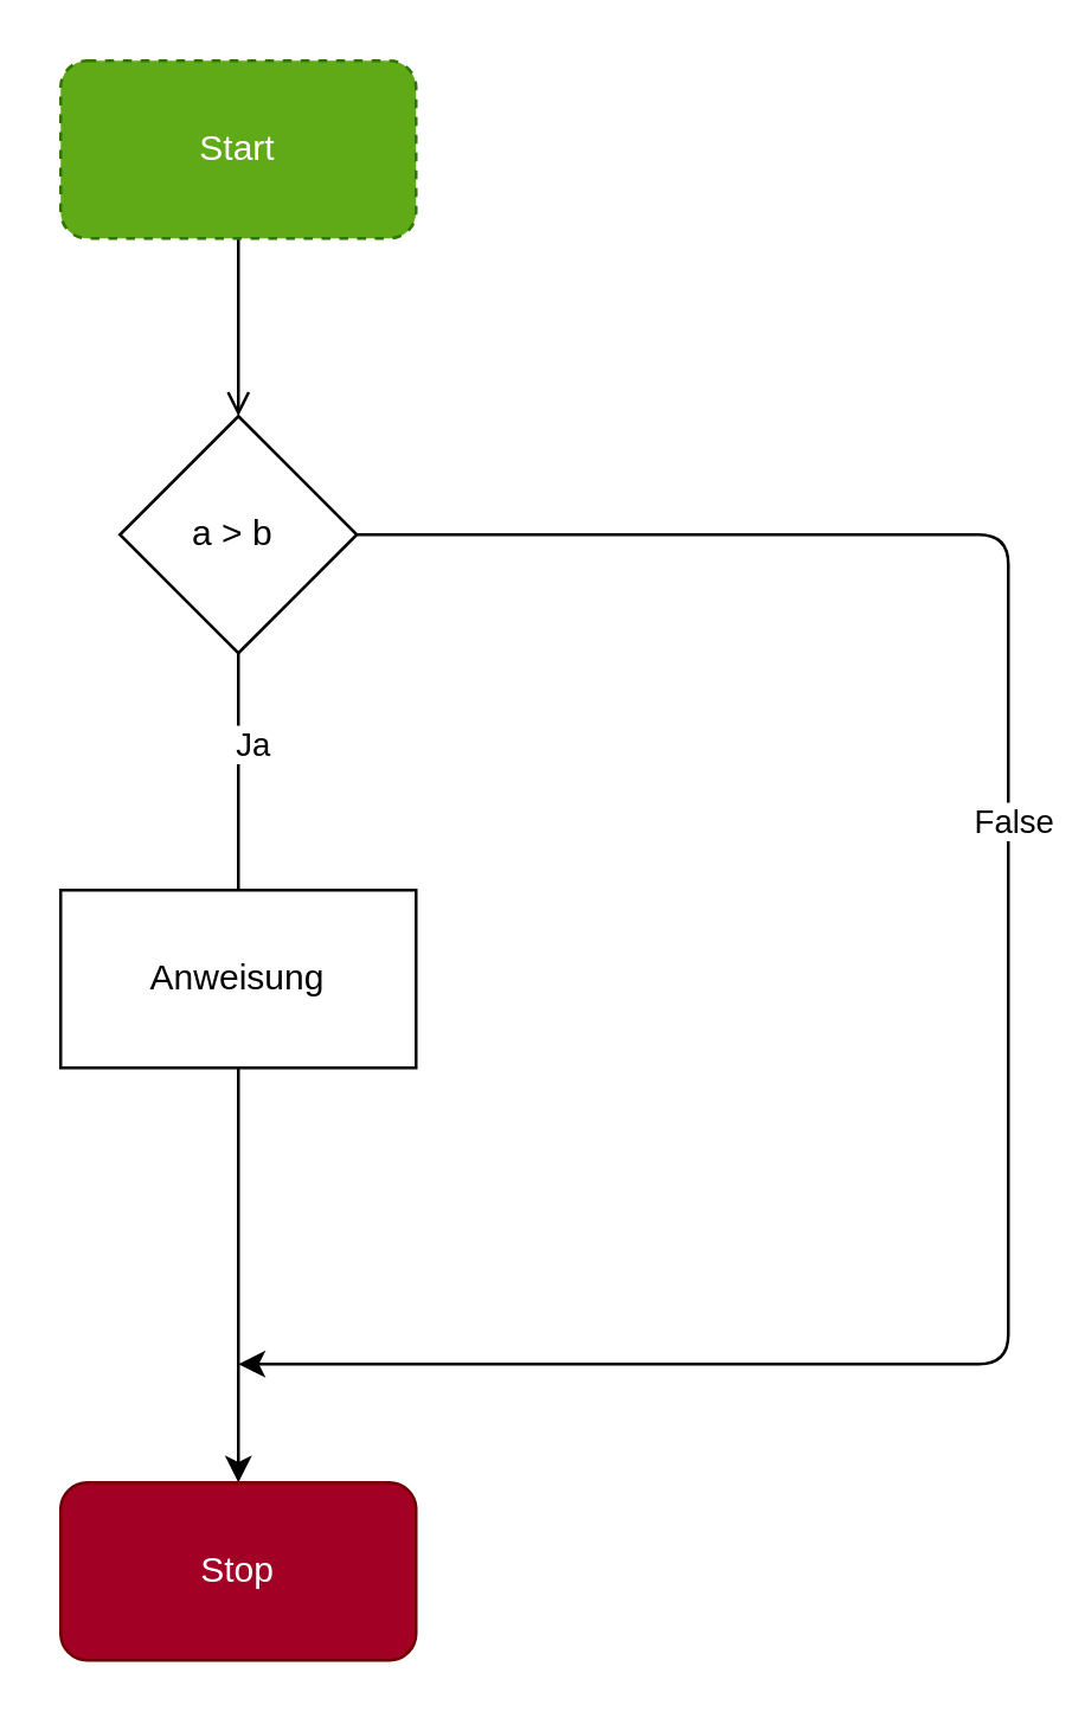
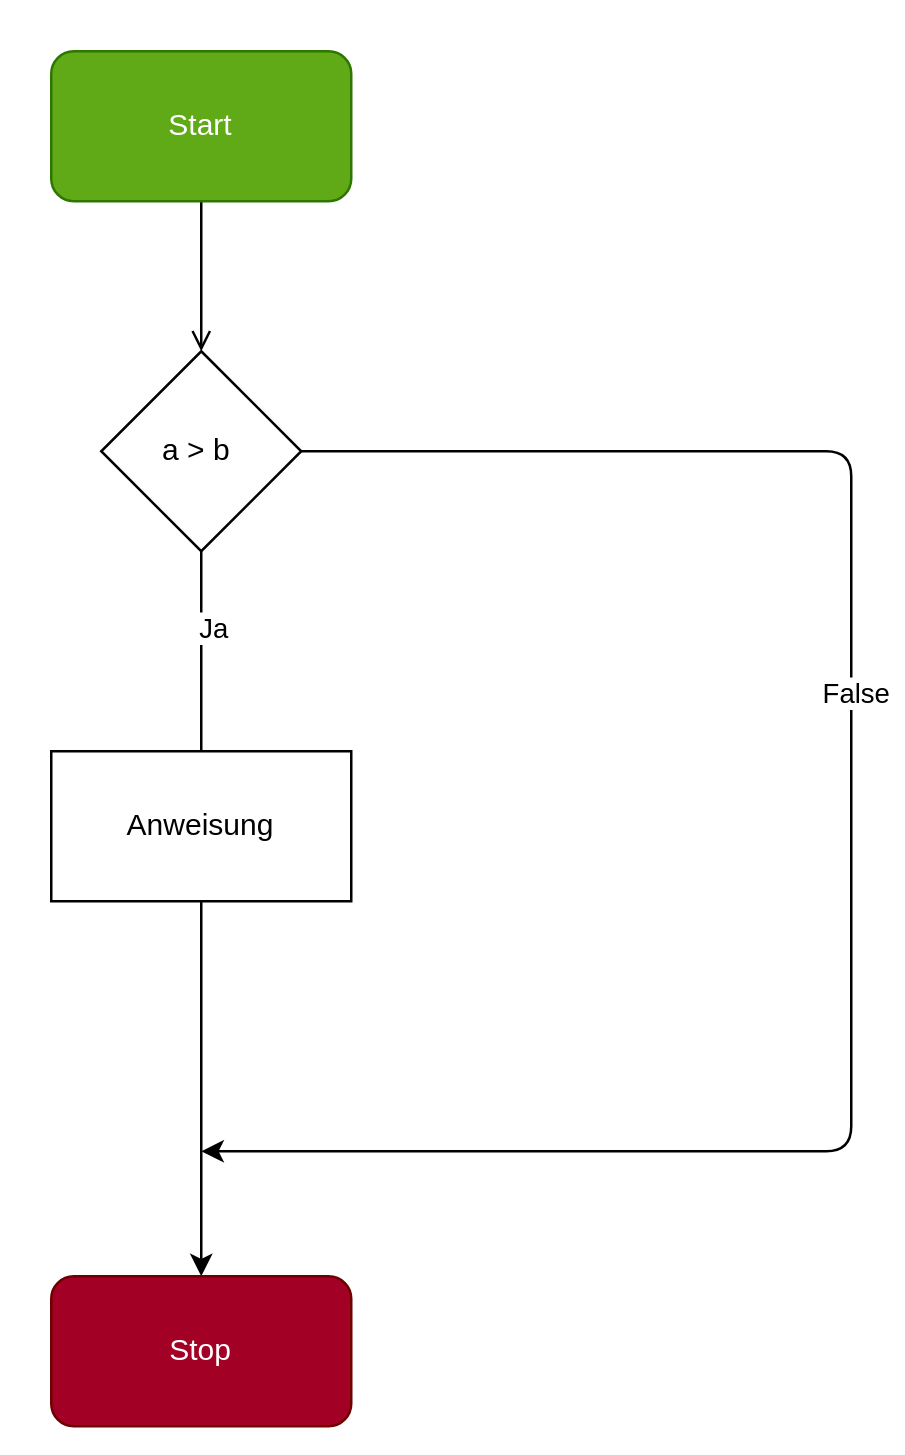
  <mxCell id="0" />
  <mxCell id="1" parent="0" />
  <mxCell id="2" style="edgeStyle=none;html=1;entryX=0.5;entryY=0;entryDx=0;entryDy=0;endArrow=open;" edge="1" parent="1" source="3" target="8"><mxGeometry relative="1" as="geometry" /></mxCell>
- <mxCell id="3" value="Start" style="rounded=1;whiteSpace=wrap;html=1;fillColor=#60a917;fontColor=#ffffff;strokeColor=#2D7600;dashed=1;" vertex="1" parent="1"><mxGeometry x="20" y="20" width="120" height="60" as="geometry" /></mxCell>
+ <mxCell id="3" value="Start" style="rounded=1;whiteSpace=wrap;html=1;fillColor=#60a917;fontColor=#ffffff;strokeColor=#2D7600;" vertex="1" parent="1"><mxGeometry x="20" y="20" width="120" height="60" as="geometry" /></mxCell>
  <mxCell id="4" style="edgeStyle=none;html=1;endArrow=none;" edge="1" parent="1" source="8" target="10"><mxGeometry relative="1" as="geometry" /></mxCell>
  <mxCell id="5" value="Ja" style="edgeLabel;html=1;align=center;verticalAlign=middle;resizable=0;points=[];" vertex="1" connectable="0" parent="4"><mxGeometry x="-0.25" y="4" relative="1" as="geometry"><mxPoint as="offset" /></mxGeometry></mxCell>
  <mxCell id="6" value="" style="edgeStyle=none;html=1;" edge="1" parent="1" source="8"><mxGeometry relative="1" as="geometry"><mxPoint x="80" y="460" as="targetPoint" /><Array as="points"><mxPoint x="340" y="180" /><mxPoint x="340" y="460" /></Array></mxGeometry></mxCell>
  <mxCell id="7" value="False" style="edgeLabel;html=1;align=center;verticalAlign=middle;resizable=0;points=[];" vertex="1" connectable="0" parent="6"><mxGeometry x="-0.168" y="1" relative="1" as="geometry"><mxPoint as="offset" /></mxGeometry></mxCell>
  <mxCell id="8" value="a &amp;gt; b&amp;nbsp;" style="rhombus;whiteSpace=wrap;html=1;" vertex="1" parent="1"><mxGeometry x="40" y="140" width="80" height="80" as="geometry" /></mxCell>
  <mxCell id="9" style="edgeStyle=none;html=1;entryX=0.5;entryY=0;entryDx=0;entryDy=0;" edge="1" parent="1" source="10" target="11"><mxGeometry relative="1" as="geometry" /></mxCell>
  <mxCell id="10" value="Anweisung" style="rounded=0;whiteSpace=wrap;html=1;" vertex="1" parent="1"><mxGeometry x="20" y="300" width="120" height="60" as="geometry" /></mxCell>
- <mxCell id="11" value="Stop" style="rounded=1;whiteSpace=wrap;html=1;fillColor=#a20025;fontColor=#ffffff;strokeColor=#6F0000;" vertex="1" parent="1"><mxGeometry x="20" y="500" width="120" height="60" as="geometry" /></mxCell>
+ <mxCell id="11" value="Stop" style="rounded=1;whiteSpace=wrap;html=1;fillColor=#a20025;fontColor=#ffffff;strokeColor=#6F0000;" vertex="1" parent="1"><mxGeometry x="20" y="510" width="120" height="60" as="geometry" /></mxCell>
